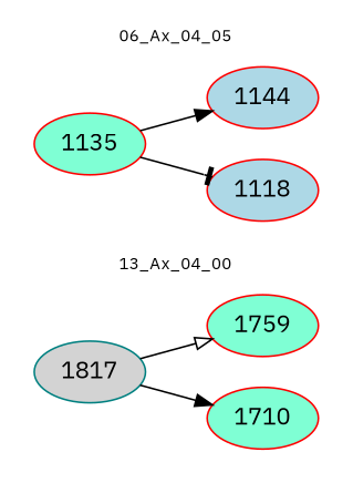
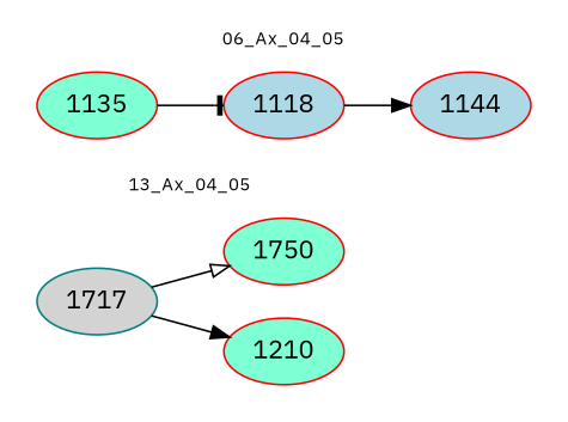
  digraph {
    fontname="IBM Plex Sans"
    rankdir=LR
    node [color=red fillcolor=aquamarine fontname="IBM Plex Sans" style=filled]
    edge [arrowhead=normal color=black fontname="IBM Plex Sans"]
-   n1 [color=teal fillcolor=lightgrey label=1817]
-   n2 [label=1710]
-   n3 [label=1759]
+   n1 [color=teal fillcolor=lightgrey label=1717]
+   n2 [label=1210]
+   n3 [label=1750]
    n4 [label=1135]
    n5 [fillcolor=lightblue label=1118]
    n6 [fillcolor=lightblue label=1144]
    subgraph cluster_1 {
      color=white
      fontsize=10
-     label="13_Ax_04_00"
+     label="13_Ax_04_05"
      n1
      n2
      n3
    }
    subgraph cluster_2 {
      color=white
      fontsize=10
      label="06_Ax_04_05"
      n4
      n5
      n6
    }
    n1 -> n2
    n1 -> n3 [arrowhead=onormal]
    n4 -> n5 [arrowhead=tee]
-   n4 -> n6
+   n5 -> n6
  }
